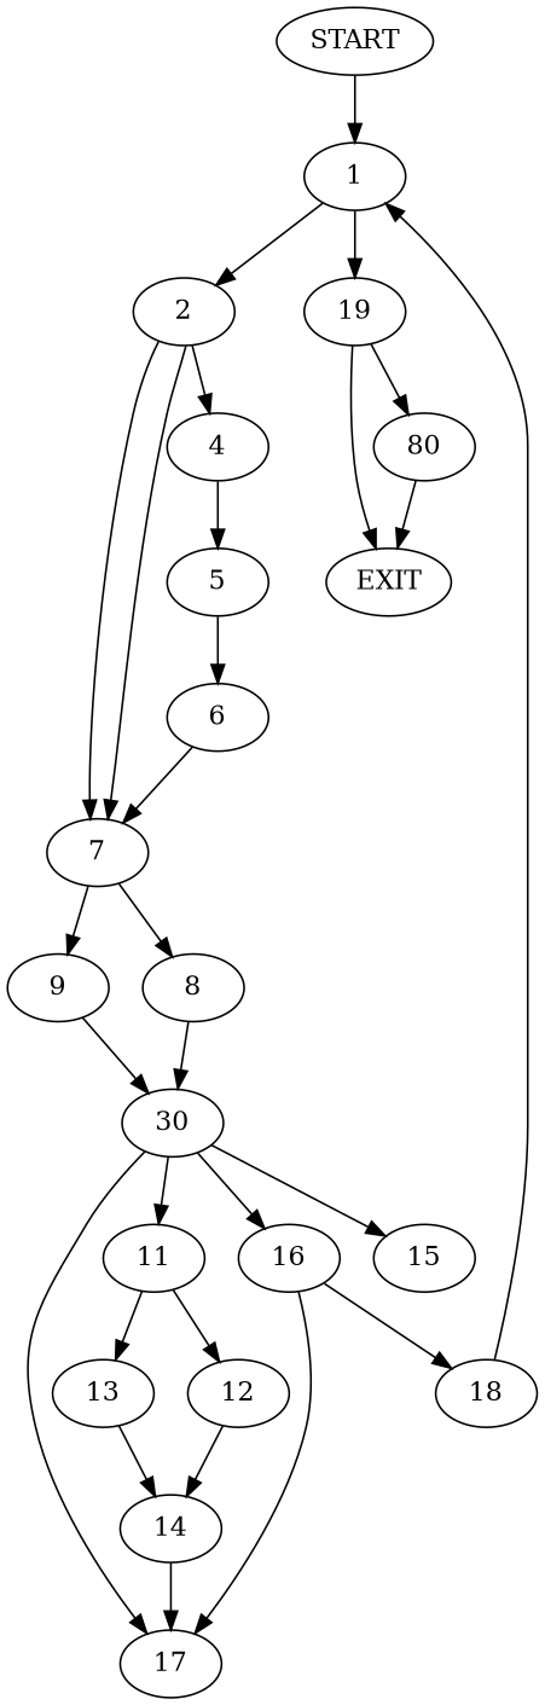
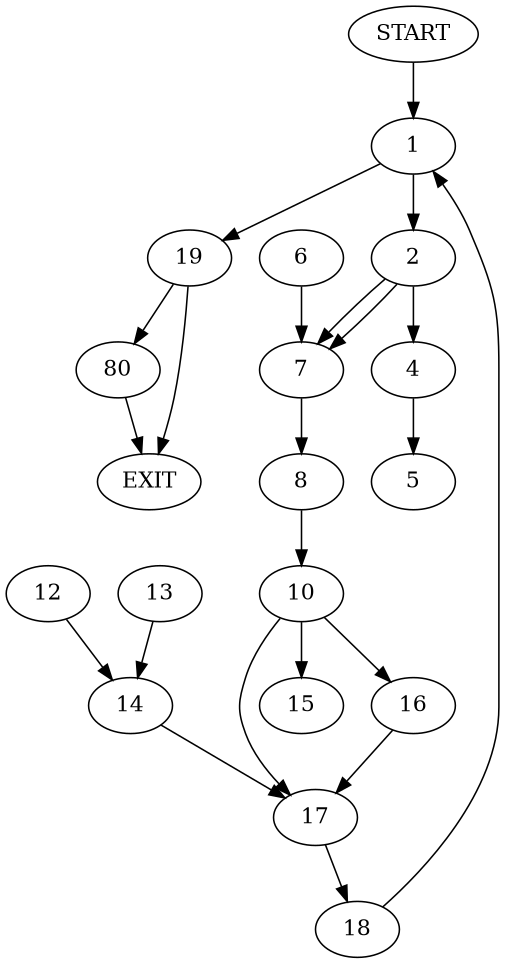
  digraph {
    n1 [label=START]
    1
    2
    19
    4
    7
    n7 [label=80]
    n8 [label=EXIT]
    5
    8
-   9
    6
-   10 [label=30]
-   11
+   10
    15
    16
    17
    12
    13
    18
    14
    n1 -> 1
    1 -> 2
    1 -> 19
    2 -> 4 [tailport=s3]
    2 -> 7
    2 -> 7
    19 -> n7
    19 -> n8
    4 -> 5
    7 -> 8
-   7 -> 9
    n7 -> n8
-   5 -> 6
    8 -> 10
-   9 -> 10
    6 -> 7
-   10 -> 11
    10 -> 15 [tailport=s2]
    10 -> 16 [tailport=s3]
    10 -> 17
-   11 -> 12
-   11 -> 13
    16 -> 17
-   16 -> 18
+   17 -> 18
    12 -> 14
    13 -> 14
    18 -> 1
    14 -> 17
  }
